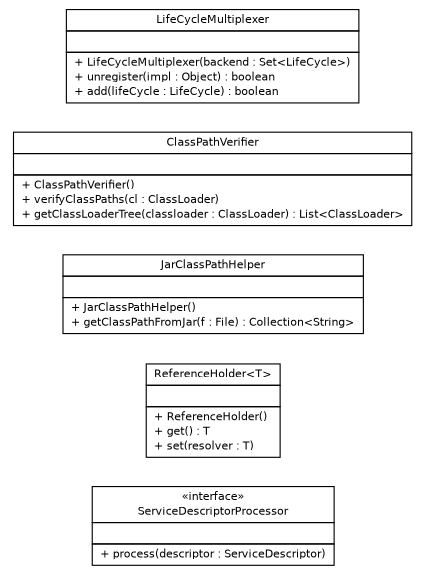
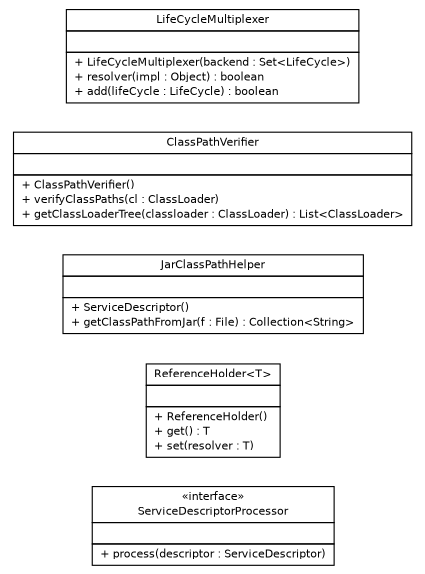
  digraph {
    nodesep=0.25
    ranksep=0.5
    rankdir=LR
    node [fontcolor=black fontname=Helvetica fontsize=10.0 shape=plaintext]
    n1 [label=<<table title="sorcer.boot.util.ServiceDescriptorProcessor" border="0" cellborder="1" cellspacing="0" cellpadding="2" port="p" href="./ServiceDescriptorProcessor.html"> 		<tr><td><table border="0" cellspacing="0" cellpadding="1"> <tr><td align="center" balign="center"> &#171;interface&#187; </td></tr> <tr><td align="center" balign="center"> ServiceDescriptorProcessor </td></tr> 		</table></td></tr> 		<tr><td><table border="0" cellspacing="0" cellpadding="1"> <tr><td align="left" balign="left">  </td></tr> 		</table></td></tr> 		<tr><td><table border="0" cellspacing="0" cellpadding="1"> <tr><td align="left" balign="left"> + process(descriptor : ServiceDescriptor) </td></tr> 		</table></td></tr> 		</table>>]
    n2 [label=<<table title="sorcer.boot.util.ReferenceHolder" border="0" cellborder="1" cellspacing="0" cellpadding="2" port="p" href="./ReferenceHolder.html"> 		<tr><td><table border="0" cellspacing="0" cellpadding="1"> <tr><td align="center" balign="center"> ReferenceHolder&lt;T&gt; </td></tr> 		</table></td></tr> 		<tr><td><table border="0" cellspacing="0" cellpadding="1"> <tr><td align="left" balign="left">  </td></tr> 		</table></td></tr> 		<tr><td><table border="0" cellspacing="0" cellpadding="1"> <tr><td align="left" balign="left"> + ReferenceHolder() </td></tr> <tr><td align="left" balign="left"> + get() : T </td></tr> <tr><td align="left" balign="left"> + set(resolver : T) </td></tr> 		</table></td></tr> 		</table>>]
-   n3 [label=<<table title="sorcer.boot.util.JarClassPathHelper" border="0" cellborder="1" cellspacing="0" cellpadding="2" port="p" href="./JarClassPathHelper.html"> 		<tr><td><table border="0" cellspacing="0" cellpadding="1"> <tr><td align="center" balign="center"> JarClassPathHelper </td></tr> 		</table></td></tr> 		<tr><td><table border="0" cellspacing="0" cellpadding="1"> <tr><td align="left" balign="left">  </td></tr> 		</table></td></tr> 		<tr><td><table border="0" cellspacing="0" cellpadding="1"> <tr><td align="left" balign="left"> + JarClassPathHelper() </td></tr> <tr><td align="left" balign="left"> + getClassPathFromJar(f : File) : Collection&lt;String&gt; </td></tr> 		</table></td></tr> 		</table>>]
+   n3 [label=<<table title="sorcer.boot.util.JarClassPathHelper" border="0" cellborder="1" cellspacing="0" cellpadding="2" port="p" href="./JarClassPathHelper.html"> 		<tr><td><table border="0" cellspacing="0" cellpadding="1"> <tr><td align="center" balign="center"> JarClassPathHelper </td></tr> 		</table></td></tr> 		<tr><td><table border="0" cellspacing="0" cellpadding="1"> <tr><td align="left" balign="left">  </td></tr> 		</table></td></tr> 		<tr><td><table border="0" cellspacing="0" cellpadding="1"> <tr><td align="left" balign="left"> + ServiceDescriptor() </td></tr> <tr><td align="left" balign="left"> + getClassPathFromJar(f : File) : Collection&lt;String&gt; </td></tr> 		</table></td></tr> 		</table>>]
    n4 [label=<<table title="sorcer.boot.util.ClassPathVerifier" border="0" cellborder="1" cellspacing="0" cellpadding="2" port="p" href="./ClassPathVerifier.html"> 		<tr><td><table border="0" cellspacing="0" cellpadding="1"> <tr><td align="center" balign="center"> ClassPathVerifier </td></tr> 		</table></td></tr> 		<tr><td><table border="0" cellspacing="0" cellpadding="1"> <tr><td align="left" balign="left">  </td></tr> 		</table></td></tr> 		<tr><td><table border="0" cellspacing="0" cellpadding="1"> <tr><td align="left" balign="left"> + ClassPathVerifier() </td></tr> <tr><td align="left" balign="left"> + verifyClassPaths(cl : ClassLoader) </td></tr> <tr><td align="left" balign="left"> + getClassLoaderTree(classloader : ClassLoader) : List&lt;ClassLoader&gt; </td></tr> 		</table></td></tr> 		</table>>]
-   n5 [label=<<table title="sorcer.boot.util.LifeCycleMultiplexer" border="0" cellborder="1" cellspacing="0" cellpadding="2" port="p" href="./LifeCycleMultiplexer.html"> 		<tr><td><table border="0" cellspacing="0" cellpadding="1"> <tr><td align="center" balign="center"> LifeCycleMultiplexer </td></tr> 		</table></td></tr> 		<tr><td><table border="0" cellspacing="0" cellpadding="1"> <tr><td align="left" balign="left">  </td></tr> 		</table></td></tr> 		<tr><td><table border="0" cellspacing="0" cellpadding="1"> <tr><td align="left" balign="left"> + LifeCycleMultiplexer(backend : Set&lt;LifeCycle&gt;) </td></tr> <tr><td align="left" balign="left"> + unregister(impl : Object) : boolean </td></tr> <tr><td align="left" balign="left"> + add(lifeCycle : LifeCycle) : boolean </td></tr> 		</table></td></tr> 		</table>>]
+   n5 [label=<<table title="sorcer.boot.util.LifeCycleMultiplexer" border="0" cellborder="1" cellspacing="0" cellpadding="2" port="p" href="./LifeCycleMultiplexer.html"> 		<tr><td><table border="0" cellspacing="0" cellpadding="1"> <tr><td align="center" balign="center"> LifeCycleMultiplexer </td></tr> 		</table></td></tr> 		<tr><td><table border="0" cellspacing="0" cellpadding="1"> <tr><td align="left" balign="left">  </td></tr> 		</table></td></tr> 		<tr><td><table border="0" cellspacing="0" cellpadding="1"> <tr><td align="left" balign="left"> + LifeCycleMultiplexer(backend : Set&lt;LifeCycle&gt;) </td></tr> <tr><td align="left" balign="left"> + resolver(impl : Object) : boolean </td></tr> <tr><td align="left" balign="left"> + add(lifeCycle : LifeCycle) : boolean </td></tr> 		</table></td></tr> 		</table>>]
  }
